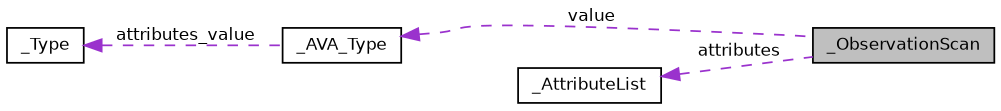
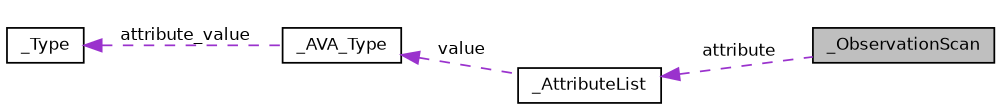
  digraph {
    rankdir=LR
    node [color=black fillcolor=white fontname=Helvetica fontsize=10 shape=record style=filled]
    edge [color=darkorchid3 dir=back fontname=Helvetica fontsize=10 labelfontname=Helvetica labelfontsize=10 style=dashed]
    n1 [fillcolor=grey75 fontcolor=black height=0.2 label=_ObservationScan width=0.4]
    n2 [height=0.2 label=_AttributeList width=0.4]
    n3 [height=0.2 label=_AVA_Type width=0.4]
    n4 [height=0.2 label=_Type width=0.4]
-   n2 -> n1 [label=" attributes"]
-   n3 -> n1 [label=" value"]
-   n4 -> n3 [label=" attributes_value"]
+   n2 -> n1 [label=" attribute"]
+   n3 -> n2 [label=" value"]
+   n4 -> n3 [label=" attribute_value"]
  }
